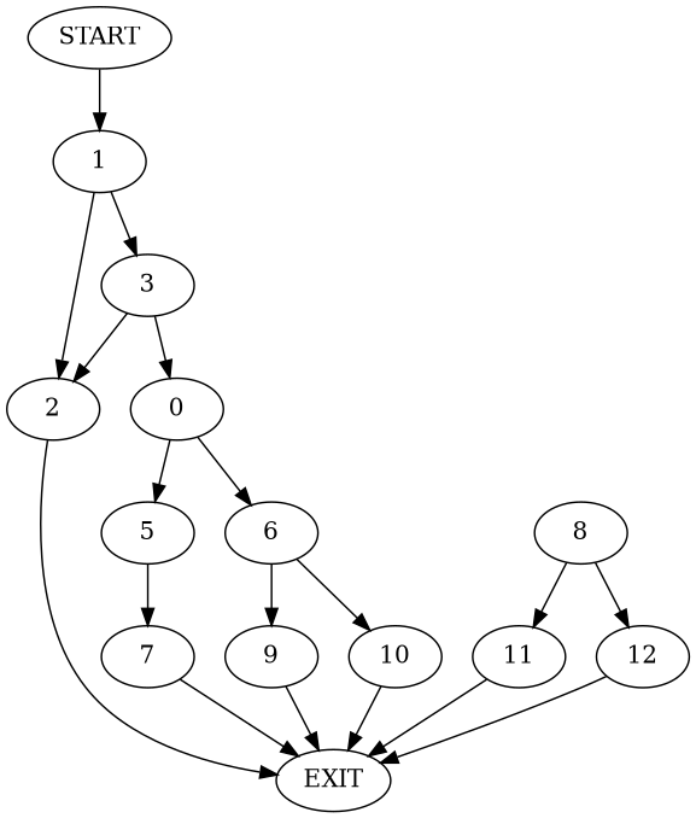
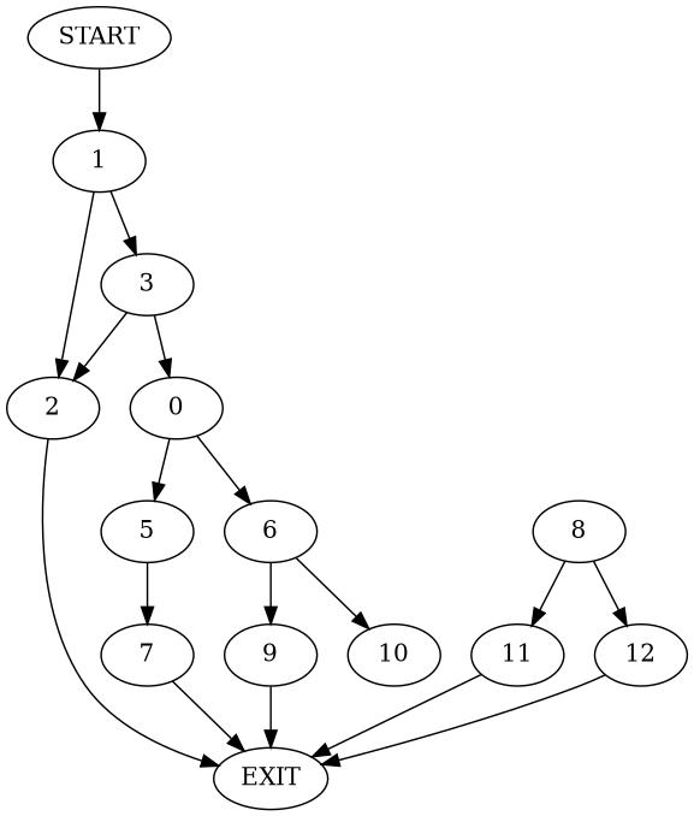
  digraph {
    n1 [label=START]
    1
    2
    3
    n5 [label=EXIT]
    n6 [label=0]
    5
    6
    7
    9
    10
    8
    11
    12
    n1 -> 1
    1 -> 2
    1 -> 3
    2 -> n5
    3 -> 2
    3 -> n6
    n6 -> 5
    n6 -> 6
    5 -> 7
    6 -> 9
    6 -> 10
    7 -> n5
    9 -> n5
-   10 -> n5
    8 -> 11
    8 -> 12
    11 -> n5
    12 -> n5
  }
